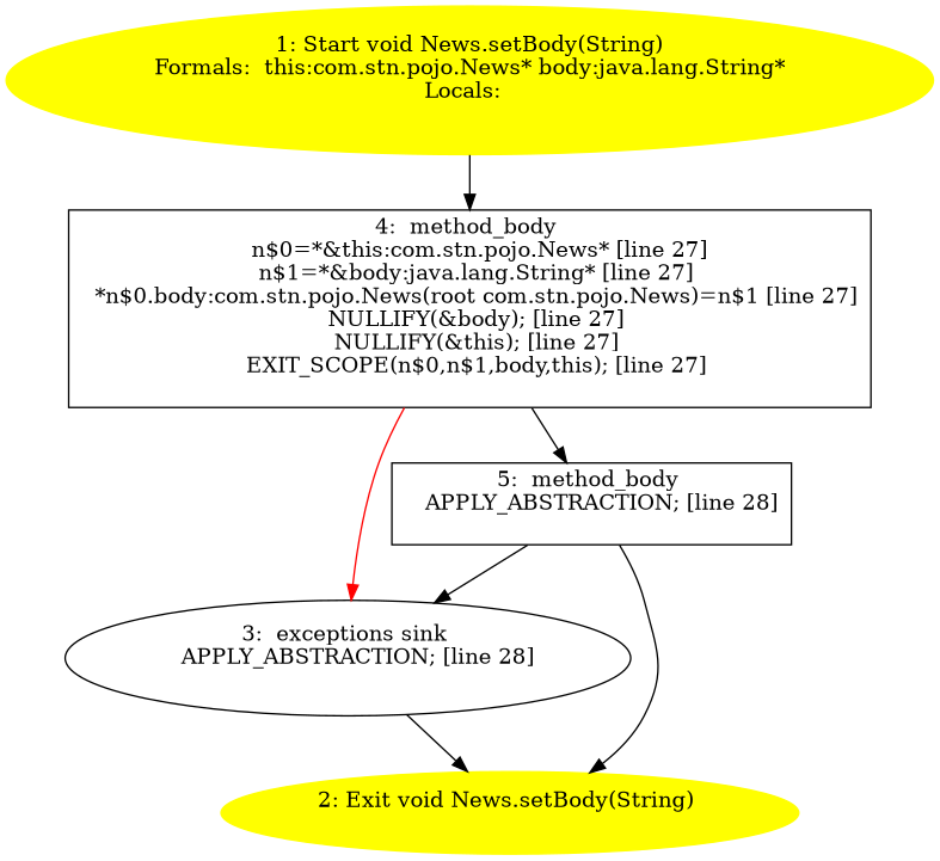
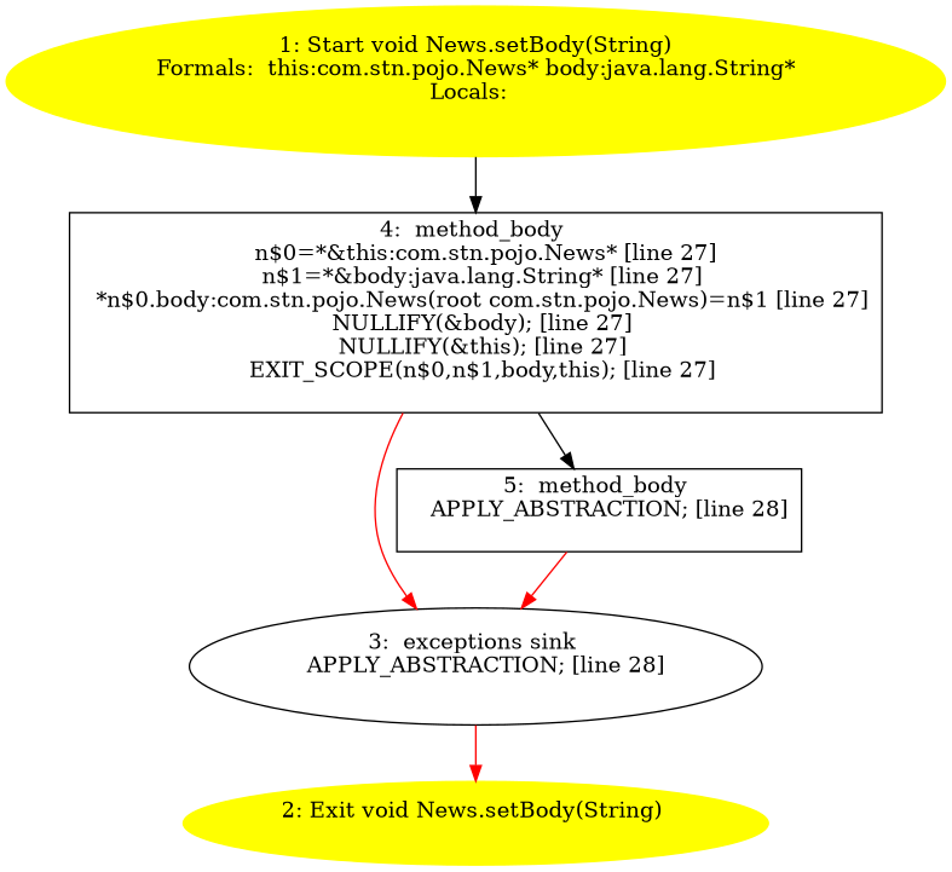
  digraph {
    fontname="DejaVu Serif"
    node [fontname="DejaVu Serif"]
    edge [fontname="DejaVu Serif"]
    n1 [color=yellow label="1: Start void News.setBody(String)\nFormals:  this:com.stn.pojo.News* body:java.lang.String*\nLocals:  \n  " style=filled]
    n2 [label="4:  method_body \n   n$0=*&this:com.stn.pojo.News* [line 27]\n  n$1=*&body:java.lang.String* [line 27]\n  *n$0.body:com.stn.pojo.News(root com.stn.pojo.News)=n$1 [line 27]\n  NULLIFY(&body); [line 27]\n  NULLIFY(&this); [line 27]\n  EXIT_SCOPE(n$0,n$1,body,this); [line 27]\n " shape=box]
    n3 [label="3:  exceptions sink \n   APPLY_ABSTRACTION; [line 28]\n " shape=ellipse]
    n4 [label="5:  method_body \n   APPLY_ABSTRACTION; [line 28]\n " shape=box]
    n5 [color=yellow label="2: Exit void News.setBody(String) \n  " style=filled]
    n1 -> n2
    n2 -> n3 [color=red]
    n2 -> n4
-   n3 -> n5
-   n4 -> n3 [color=black]
-   n4 -> n5
+   n3 -> n5 [color=red]
+   n4 -> n3 [color=red]
  }
